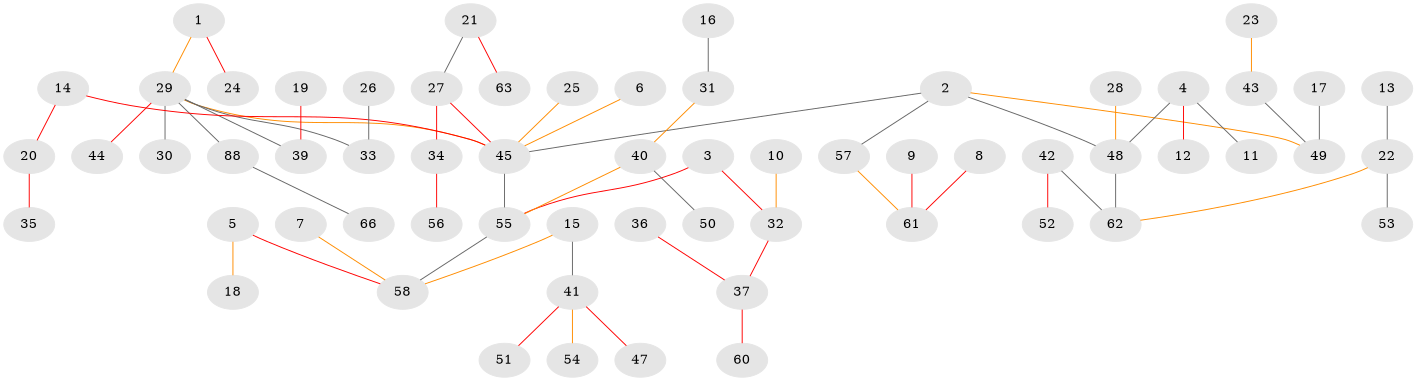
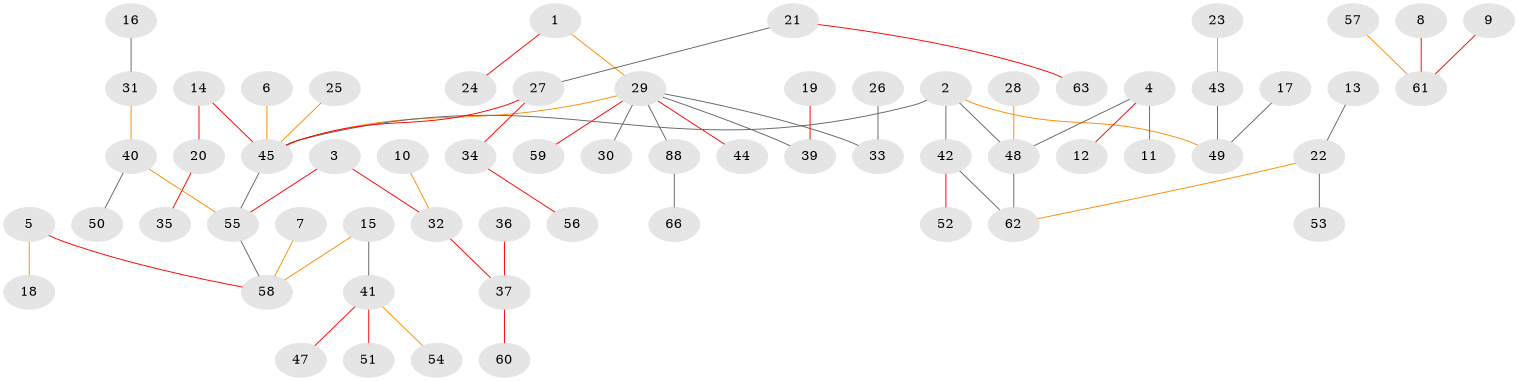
  graph {
    node [color=gray90 style=filled]
    edge [color=red weight=1.0]
    1
    24
    29
    45
    39
    33
    30
    n8 [label=88]
    44
+   59
    2
    48
    49
    57
    55
    62
    61
    3
    32
    37
    58
    4
    11
    12
    5
    18
    6
    7
    8
    9
    10
    13
    22
    53
    14
    20
    35
    15
    41
    47
    51
    54
    16
    31
    40
    17
    19
    21
    27
    63
    34
    23
    43
    25
    26
    56
    28
    n58 [label=66]
    50
    60
    36
    42
    52
    1 -- 24
    1 -- 29 [color=darkorange]
    29 -- 45 [color=darkorange]
    29 -- 39 [color=gray40]
    29 -- 33 [color=gray40]
    29 -- 30 [color=gray40]
    29 -- n8 [color=gray40]
    29 -- 44
+   29 -- 59
    45 -- 55 [color=gray40]
    n8 -- n58 [color=gray40]
    2 -- 45 [color=gray40]
    2 -- 48 [color=gray40]
    2 -- 49 [color=darkorange]
-   2 -- 57 [color=gray40]
+   2 -- 42 [color=gray40]
    48 -- 62 [color=gray40]
    57 -- 61 [color=darkorange]
    55 -- 58 [color=gray40]
    3 -- 55
    3 -- 32
    32 -- 37
    37 -- 60
    4 -- 48 [color=gray40]
    4 -- 11 [color=gray40]
    4 -- 12
    5 -- 58
    5 -- 18 [color=darkorange]
    6 -- 45 [color=darkorange]
    7 -- 58 [color=darkorange]
    8 -- 61
    9 -- 61
    10 -- 32 [color=darkorange]
    13 -- 22 [color=gray40]
    22 -- 62 [color=darkorange]
    22 -- 53 [color=gray40]
    14 -- 45
    14 -- 20
    20 -- 35
    15 -- 58 [color=darkorange]
    15 -- 41 [color=gray40]
    41 -- 47
    41 -- 51
    41 -- 54 [color=darkorange]
    16 -- 31 [color=gray40]
    31 -- 40 [color=darkorange]
    40 -- 55 [color=darkorange]
    40 -- 50 [color=gray40]
    17 -- 49 [color=gray40]
    19 -- 39
    21 -- 27 [color=gray40]
    21 -- 63
    27 -- 45
    27 -- 34
    34 -- 56
    23 -- 43 [color=darkorange]
    43 -- 49 [color=gray40]
    25 -- 45 [color=darkorange]
    26 -- 33 [color=gray40]
    28 -- 48 [color=darkorange]
    36 -- 37
    42 -- 62 [color=gray40]
    42 -- 52
  }
